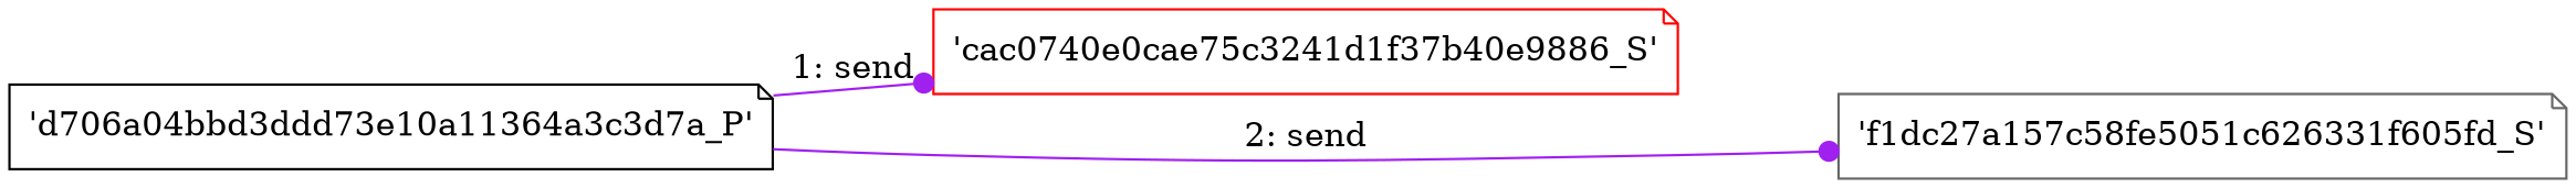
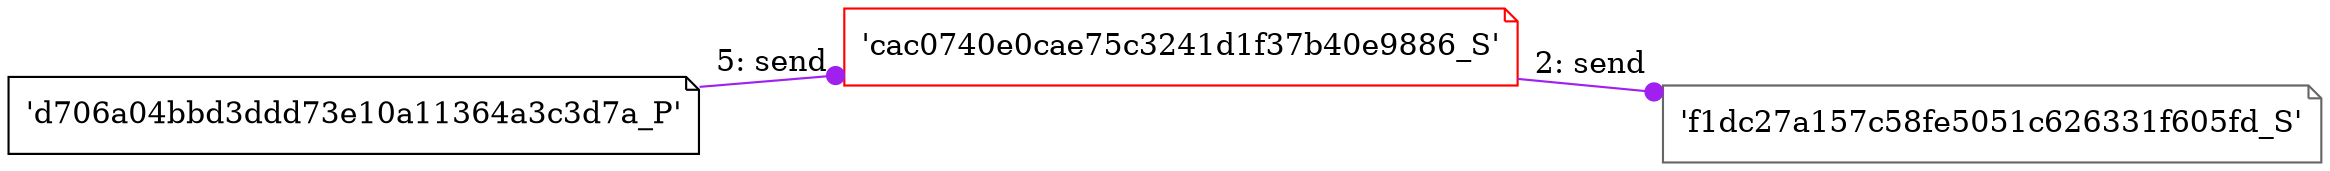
  digraph {
    engine=neato
    fixedsize=false
    fontsize=10
    nodesep=0.3
    rankdir=LR
    ranksep=0
    splines=true
    node [node_type=Socket shape=note]
    edge [arrowhead=dot color=purple]
    n1 [color=red label="'cac0740e0cae75c3241d1f37b40e9886_S'"]
    "'d706a04bbd3ddd73e10a11364a3c3d7a_P'" [color=black node_type=Process]
    "'f1dc27a157c58fe5051c626331f605fd_S'" [color=gray40]
-   "'d706a04bbd3ddd73e10a11364a3c3d7a_P'" -> n1 [label="1: send"]
-   "'d706a04bbd3ddd73e10a11364a3c3d7a_P'" -> "'f1dc27a157c58fe5051c626331f605fd_S'" [label="2: send"]
+   "'d706a04bbd3ddd73e10a11364a3c3d7a_P'" -> n1 [label="5: send"]
+   n1 -> "'f1dc27a157c58fe5051c626331f605fd_S'" [label="2: send"]
  }
